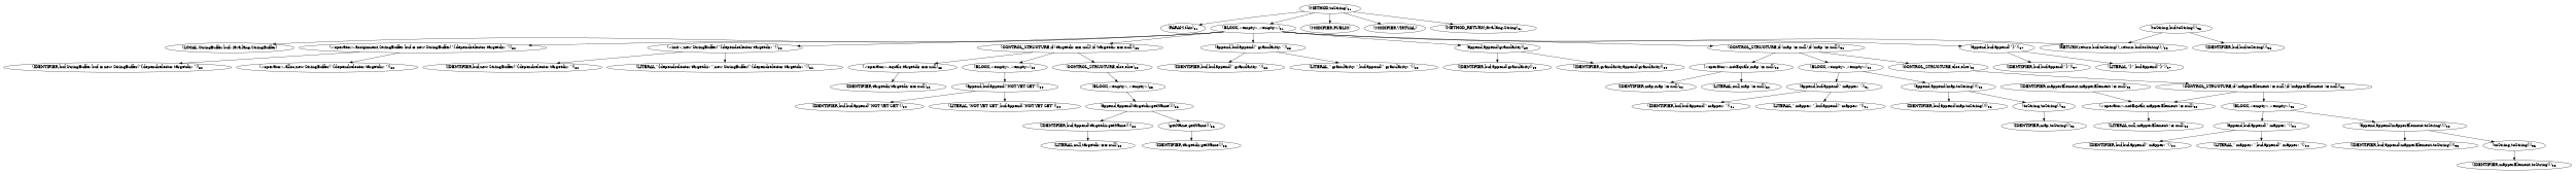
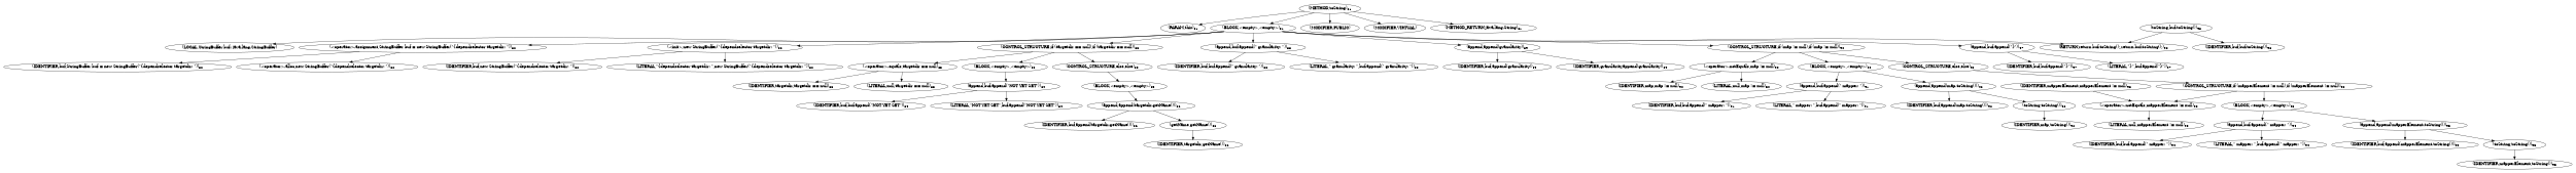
  digraph {
    n1 [label=<(METHOD,toString)<SUB>81</SUB>>]
    n2 [label=<(PARAM,this)<SUB>81</SUB>>]
    n3 [label=<(BLOCK,&lt;empty&gt;,&lt;empty&gt;)<SUB>81</SUB>>]
    n4 [label=<(MODIFIER,PUBLIC)>]
    n5 [label=<(MODIFIER,VIRTUAL)>]
    n6 [label=<(METHOD_RETURN,java.lang.String)<SUB>81</SUB>>]
    n7 [label=<(LOCAL,StringBuffer buf: java.lang.StringBuffer)>]
    n8 [label=<(&lt;operator&gt;.assignment,StringBuffer buf = new StringBuffer(&quot;{dependselector targetdir: &quot;))<SUB>82</SUB>>]
    n9 [label=<(&lt;init&gt;,new StringBuffer(&quot;{dependselector targetdir: &quot;))<SUB>82</SUB>>]
    n10 [label=<(CONTROL_STRUCTURE,if (targetdir == null),if (targetdir == null))<SUB>83</SUB>>]
    n11 [label=<(append,buf.append(&quot; granularity: &quot;))<SUB>88</SUB>>]
    n12 [label=<(append,append(granularity))<SUB>89</SUB>>]
    n13 [label=<(CONTROL_STRUCTURE,if (map != null),if (map != null))<SUB>90</SUB>>]
    n14 [label=<(append,buf.append(&quot;}&quot;))<SUB>97</SUB>>]
    n15 [label=<(RETURN,return buf.toString();,return buf.toString();)<SUB>98</SUB>>]
    n16 [label=<(IDENTIFIER,buf,StringBuffer buf = new StringBuffer(&quot;{dependselector targetdir: &quot;))<SUB>82</SUB>>]
    n17 [label=<(&lt;operator&gt;.alloc,new StringBuffer(&quot;{dependselector targetdir: &quot;))<SUB>82</SUB>>]
    n18 [label=<(IDENTIFIER,buf,new StringBuffer(&quot;{dependselector targetdir: &quot;))<SUB>82</SUB>>]
    n19 [label=<(LITERAL,&quot;{dependselector targetdir: &quot;,new StringBuffer(&quot;{dependselector targetdir: &quot;))<SUB>82</SUB>>]
    n20 [label=<(&lt;operator&gt;.equals,targetdir == null)<SUB>83</SUB>>]
    n21 [label=<(BLOCK,&lt;empty&gt;,&lt;empty&gt;)<SUB>83</SUB>>]
    n22 [label=<(CONTROL_STRUCTURE,else,else)<SUB>85</SUB>>]
    n23 [label=<(IDENTIFIER,buf,buf.append(&quot; granularity: &quot;))<SUB>88</SUB>>]
    n24 [label=<(LITERAL,&quot; granularity: &quot;,buf.append(&quot; granularity: &quot;))<SUB>88</SUB>>]
    n25 [label=<(IDENTIFIER,buf,append(granularity))<SUB>89</SUB>>]
    n26 [label=<(IDENTIFIER,granularity,append(granularity))<SUB>89</SUB>>]
    n27 [label=<(&lt;operator&gt;.notEquals,map != null)<SUB>90</SUB>>]
    n28 [label=<(BLOCK,&lt;empty&gt;,&lt;empty&gt;)<SUB>90</SUB>>]
    n29 [label=<(CONTROL_STRUCTURE,else,else)<SUB>93</SUB>>]
    n30 [label=<(IDENTIFIER,buf,buf.append(&quot;}&quot;))<SUB>97</SUB>>]
    n31 [label=<(LITERAL,&quot;}&quot;,buf.append(&quot;}&quot;))<SUB>97</SUB>>]
    n32 [label=<(IDENTIFIER,targetdir,targetdir == null)<SUB>83</SUB>>]
    n33 [label=<(LITERAL,null,targetdir == null)<SUB>83</SUB>>]
    n34 [label=<(append,buf.append(&quot;NOT YET SET&quot;))<SUB>84</SUB>>]
    n35 [label=<(BLOCK,&lt;empty&gt;,&lt;empty&gt;)<SUB>85</SUB>>]
    n36 [label=<(IDENTIFIER,buf,buf.append(&quot;NOT YET SET&quot;))<SUB>84</SUB>>]
    n37 [label=<(LITERAL,&quot;NOT YET SET&quot;,buf.append(&quot;NOT YET SET&quot;))<SUB>84</SUB>>]
    n38 [label=<(append,append(targetdir.getName()))<SUB>86</SUB>>]
    n39 [label=<(IDENTIFIER,buf,append(targetdir.getName()))<SUB>86</SUB>>]
    n40 [label=<(getName,getName())<SUB>86</SUB>>]
    n41 [label=<(IDENTIFIER,targetdir,getName())<SUB>86</SUB>>]
    n42 [label=<(IDENTIFIER,map,map != null)<SUB>90</SUB>>]
    n43 [label=<(LITERAL,null,map != null)<SUB>50</SUB>>]
    n44 [label=<(append,buf.append(&quot; mapper: &quot;))<SUB>91</SUB>>]
    n45 [label=<(append,append(map.toString()))<SUB>42</SUB>>]
    n46 [label=<(CONTROL_STRUCTURE,if (mapperElement != null),if (mapperElement != null))<SUB>93</SUB>>]
    n47 [label=<(IDENTIFIER,buf,buf.append(&quot; mapper: &quot;))<SUB>91</SUB>>]
    n48 [label=<(LITERAL,&quot; mapper: &quot;,buf.append(&quot; mapper: &quot;))<SUB>91</SUB>>]
    n49 [label=<(IDENTIFIER,buf,append(map.toString()))<SUB>92</SUB>>]
    n50 [label=<(toString,toString())<SUB>92</SUB>>]
    n51 [label=<(IDENTIFIER,map,toString())<SUB>92</SUB>>]
    n52 [label=<(&lt;operator&gt;.notEquals,mapperElement != null)<SUB>93</SUB>>]
    n53 [label=<(BLOCK,&lt;empty&gt;,&lt;empty&gt;)<SUB>93</SUB>>]
    n54 [label=<(LITERAL,null,mapperElement != null)<SUB>93</SUB>>]
    n55 [label=<(append,buf.append(&quot; mapper: &quot;))<SUB>94</SUB>>]
    n56 [label=<(append,append(mapperElement.toString()))<SUB>95</SUB>>]
    n57 [label=<(IDENTIFIER,mapperElement,mapperElement != null)<SUB>93</SUB>>]
    n58 [label=<(IDENTIFIER,buf,buf.append(&quot; mapper: &quot;))<SUB>94</SUB>>]
    n59 [label=<(LITERAL,&quot; mapper: &quot;,buf.append(&quot; mapper: &quot;))<SUB>94</SUB>>]
    n60 [label=<(IDENTIFIER,buf,append(mapperElement.toString()))<SUB>95</SUB>>]
    n61 [label=<(toString,toString())<SUB>95</SUB>>]
    n62 [label=<(IDENTIFIER,mapperElement,toString())<SUB>95</SUB>>]
    n63 [label=<(toString,buf.toString())<SUB>98</SUB>>]
    n64 [label=<(IDENTIFIER,buf,buf.toString())<SUB>98</SUB>>]
    n1 -> n2
    n1 -> n3
    n1 -> n4
    n1 -> n5
    n1 -> n6
    n3 -> n7
    n3 -> n8
    n3 -> n9
    n3 -> n10
    n3 -> n11
    n3 -> n12
    n3 -> n13
    n3 -> n14
    n3 -> n15
    n8 -> n16
    n8 -> n17
    n9 -> n18
    n9 -> n19
    n10 -> n20
    n10 -> n21
    n10 -> n22
    n11 -> n23
    n11 -> n24
    n12 -> n25
    n12 -> n26
    n13 -> n27
    n13 -> n28
    n13 -> n29
    n14 -> n30
    n14 -> n31
    n20 -> n32
-   n39 -> n33
+   n20 -> n33
    n21 -> n34
    n22 -> n35
    n27 -> n42
    n27 -> n43
    n28 -> n44
    n28 -> n45
    n29 -> n46
    n34 -> n36
    n34 -> n37
    n35 -> n38
    n38 -> n39
    n38 -> n40
    n40 -> n41
    n44 -> n47
    n44 -> n48
    n45 -> n49
    n45 -> n50
    n46 -> n52
    n46 -> n53
    n50 -> n51
    n52 -> n54
    n53 -> n55
    n53 -> n56
    n55 -> n58
    n55 -> n59
    n56 -> n60
    n56 -> n61
    n57 -> n52
    n61 -> n62
    n63 -> n15
    n63 -> n64
  }
